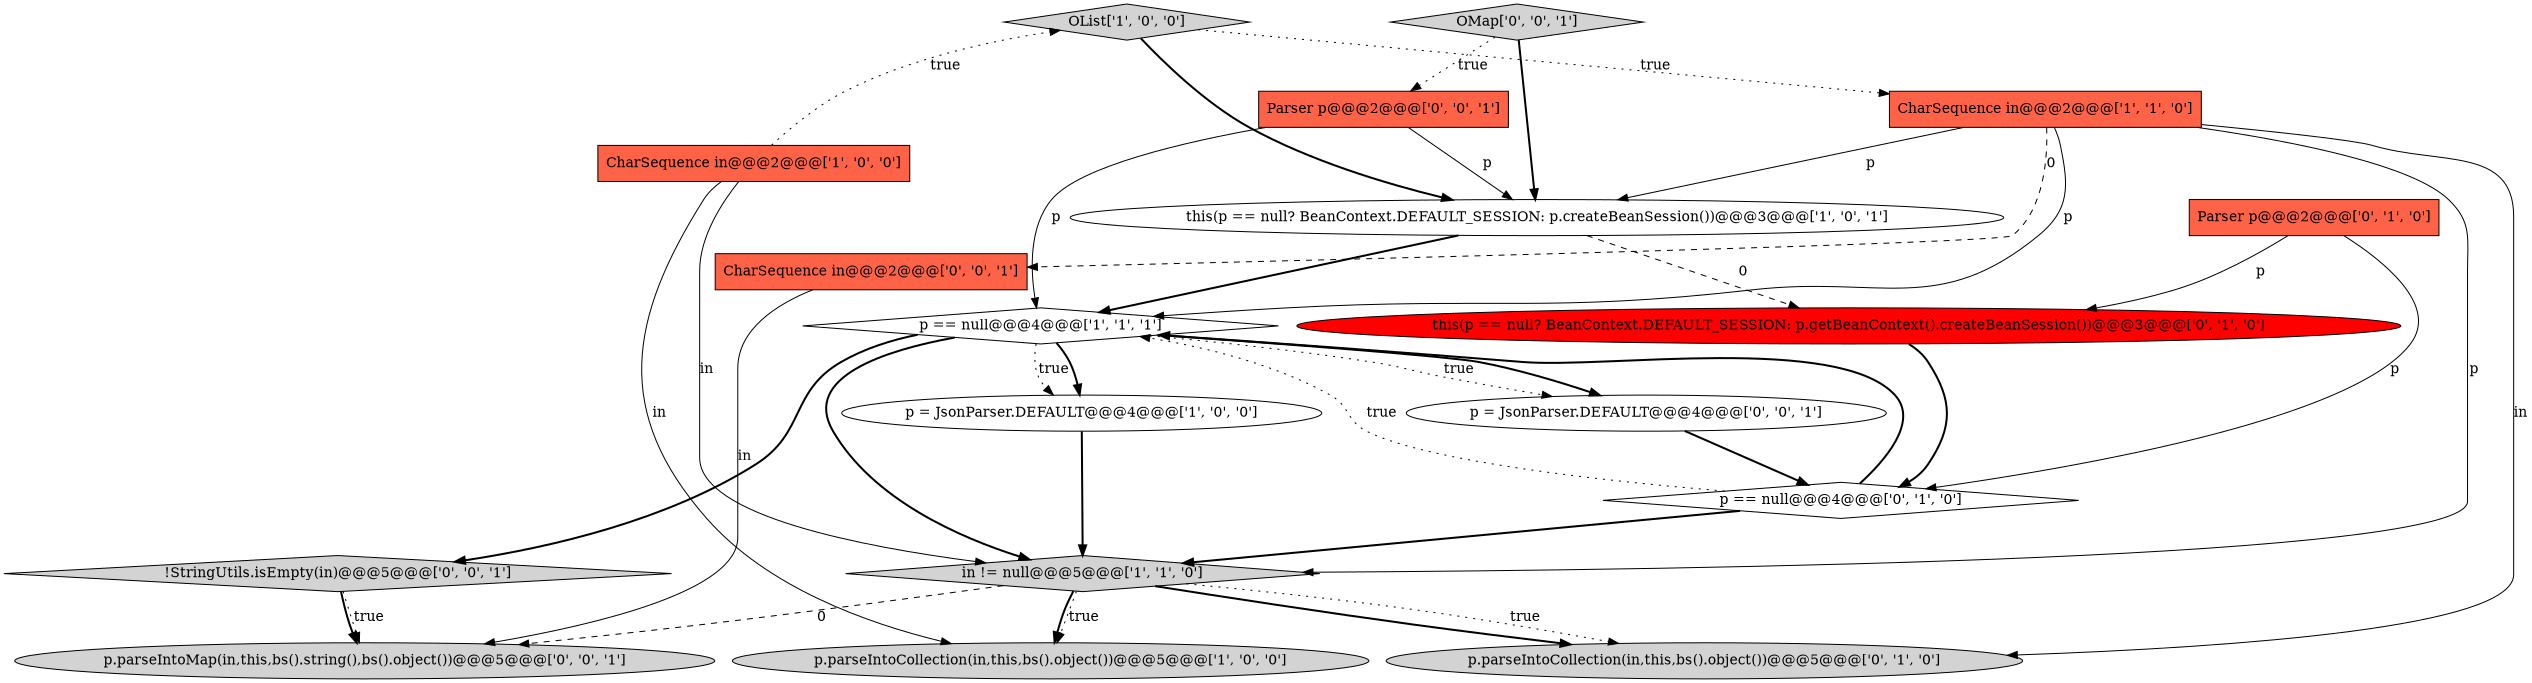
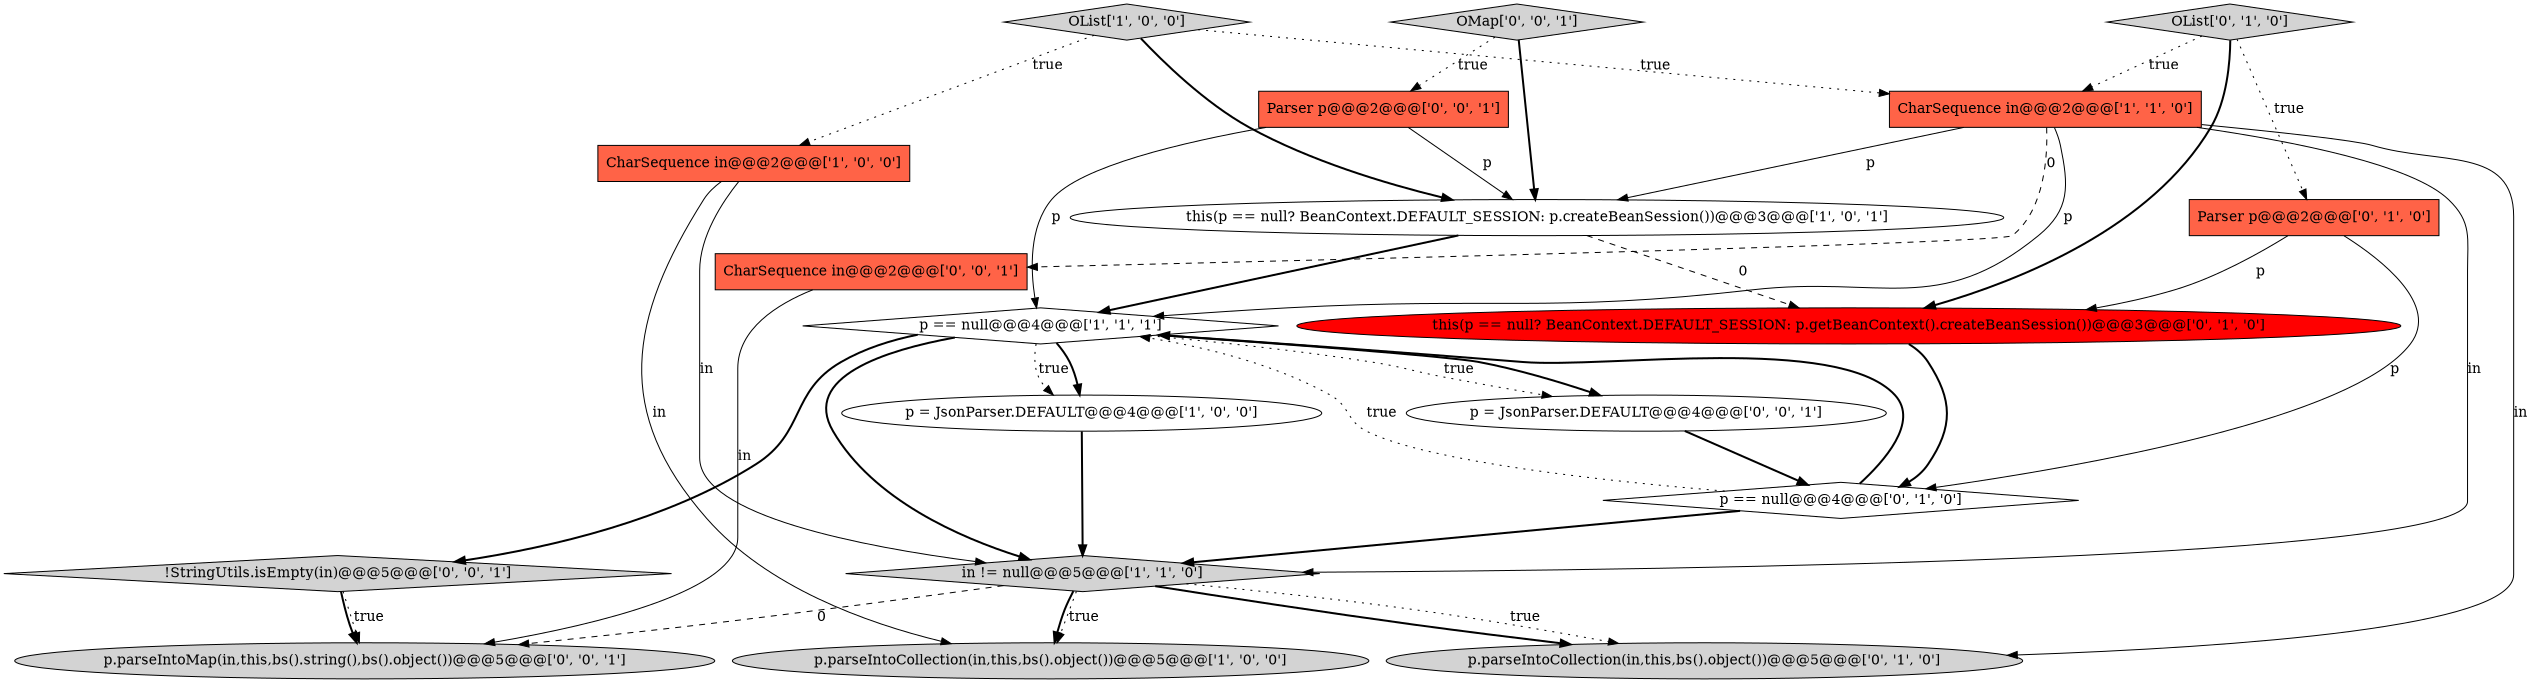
  digraph {
    node [fillcolor=lightgray shape=ellipse style=filled]
    edge [style=bold]
    n1 [label="p.parseIntoCollection(in,this,bs().object())@@@5@@@['1', '0', '0']"]
    n2 [fillcolor=tomato label="Parser p@@@2@@@['0', '0', '1']" shape=box]
    n3 [fillcolor=white label="p == null@@@4@@@['1', '1', '1']" shape=diamond]
    n4 [fillcolor=white label="this(p == null? BeanContext.DEFAULT_SESSION: p.createBeanSession())@@@3@@@['1', '0', '1']"]
    n5 [label="in != null@@@5@@@['1', '1', '0']" shape=diamond]
    n6 [fillcolor=white label="p = JsonParser.DEFAULT@@@4@@@['1', '0', '0']"]
    n7 [label="!StringUtils.isEmpty(in)@@@5@@@['0', '0', '1']" shape=diamond]
    n8 [fillcolor=white label="p = JsonParser.DEFAULT@@@4@@@['0', '0', '1']"]
    n9 [fillcolor=red label="this(p == null? BeanContext.DEFAULT_SESSION: p.getBeanContext().createBeanSession())@@@3@@@['0', '1', '0']"]
    n10 [label="OMap['0', '0', '1']" shape=diamond]
    n11 [fillcolor=tomato label="CharSequence in@@@2@@@['0', '0', '1']" shape=box]
    n12 [label="p.parseIntoMap(in,this,bs().string(),bs().object())@@@5@@@['0', '0', '1']"]
    n13 [fillcolor=tomato label="CharSequence in@@@2@@@['1', '0', '0']" shape=box]
    n14 [label="p.parseIntoCollection(in,this,bs().object())@@@5@@@['0', '1', '0']"]
    n15 [fillcolor=tomato label="Parser p@@@2@@@['0', '1', '0']" shape=box]
    n16 [fillcolor=white label="p == null@@@4@@@['0', '1', '0']" shape=diamond]
+   n17 [label="OList['0', '1', '0']" shape=diamond]
    n18 [fillcolor=tomato label="CharSequence in@@@2@@@['1', '1', '0']" shape=box]
    n19 [label="OList['1', '0', '0']" shape=diamond]
    n2 -> n3 [label=p style=solid]
    n2 -> n4 [label=p style=solid]
    n3 -> n5
    n3 -> n6 [label=true style=dotted]
    n3 -> n6
    n3 -> n7
    n3 -> n8
    n3 -> n8 [label=true style=dotted]
    n4 -> n3
    n4 -> n9 [label=0 style=dashed]
    n5 -> n1
    n5 -> n1 [label=true style=dotted]
    n5 -> n12 [label=0 style=dashed]
    n5 -> n14 [label=true style=dotted]
    n5 -> n14
    n6 -> n5
    n7 -> n12 [label=true style=dotted]
    n7 -> n12
    n8 -> n16
    n9 -> n16
    n10 -> n2 [label=true style=dotted]
    n10 -> n4
    n11 -> n12 [label=in style=solid]
    n13 -> n1 [label=in style=solid]
    n13 -> n5 [label=in style=solid]
    n15 -> n9 [label=p style=solid]
    n15 -> n16 [label=p style=solid]
    n16 -> n3
    n16 -> n3 [label=true style=dotted]
    n16 -> n5
+   n17 -> n9
+   n17 -> n15 [label=true style=dotted]
+   n17 -> n18 [label=true style=dotted]
    n18 -> n3 [label=p style=solid]
    n18 -> n4 [label=p style=solid]
-   n18 -> n5 [label=p style=solid]
+   n18 -> n5 [label=in style=solid]
    n18 -> n11 [label=0 style=dashed]
    n18 -> n14 [label=in style=solid]
    n19 -> n4
-   n13 -> n19 [label=true style=dotted]
+   n19 -> n13 [label=true style=dotted]
    n19 -> n18 [label=true style=dotted]
  }
